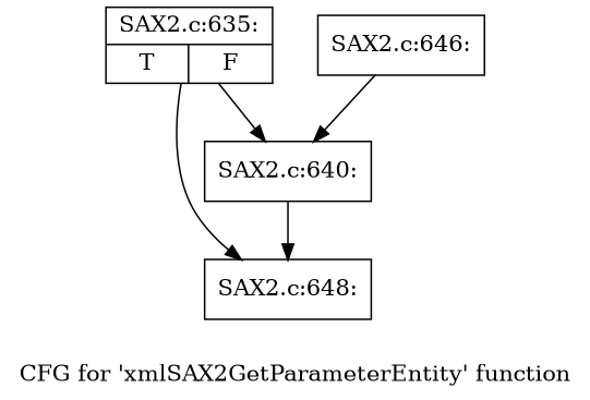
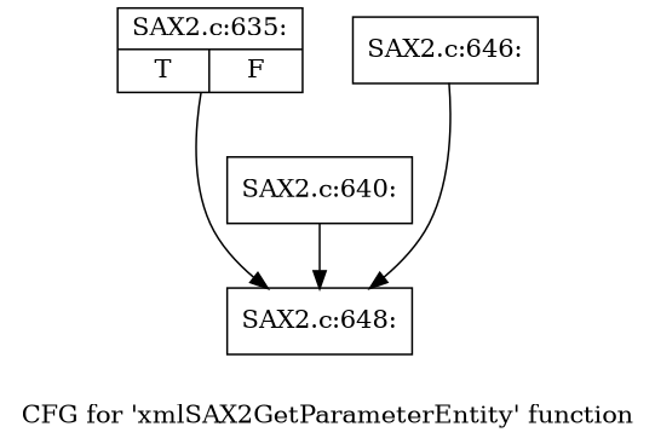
  digraph {
    label="CFG for 'xmlSAX2GetParameterEntity' function"
    node [shape=record]
    n1 [label="{SAX2.c:635:|{<s0>T|<s1>F}}"]
    n2 [label="{SAX2.c:640:}"]
    n3 [label="{SAX2.c:648:}"]
    n4 [label="{SAX2.c:646:}"]
-   n1 -> n2
    n1 -> n3
    n2 -> n3
-   n4 -> n2
+   n4 -> n3
  }
